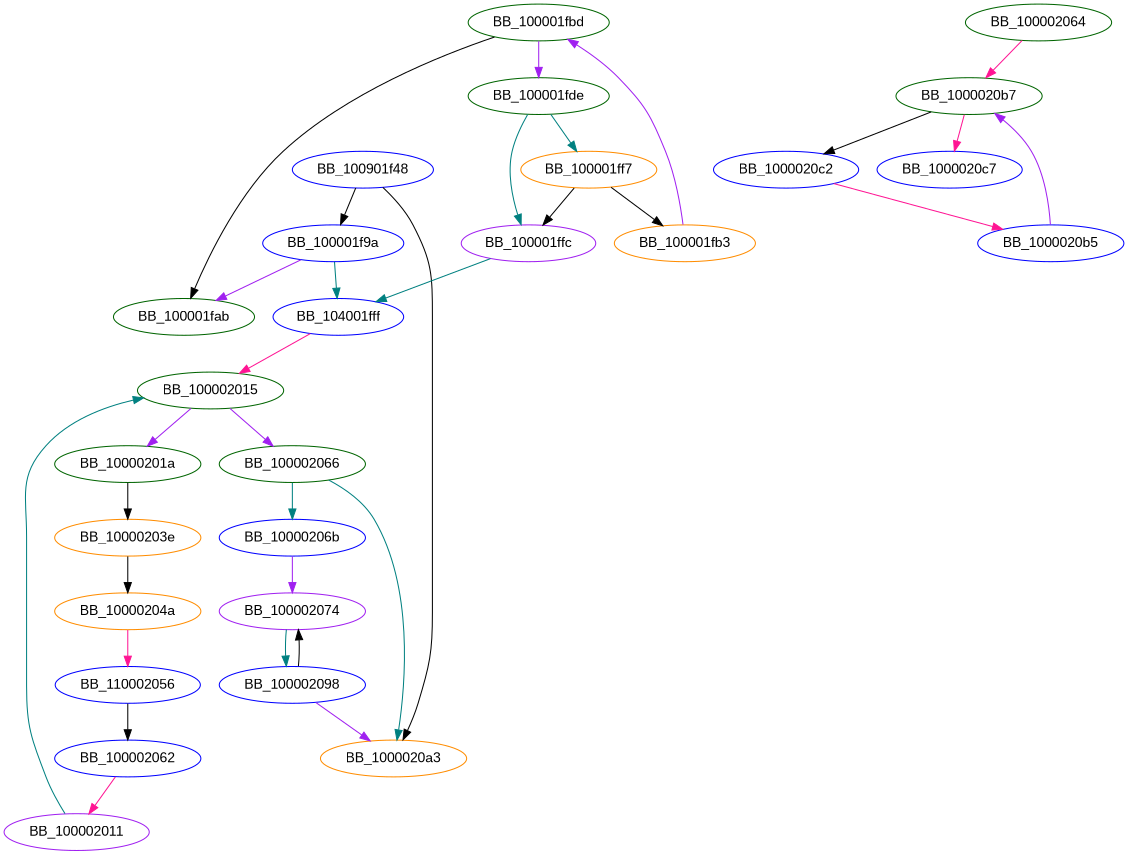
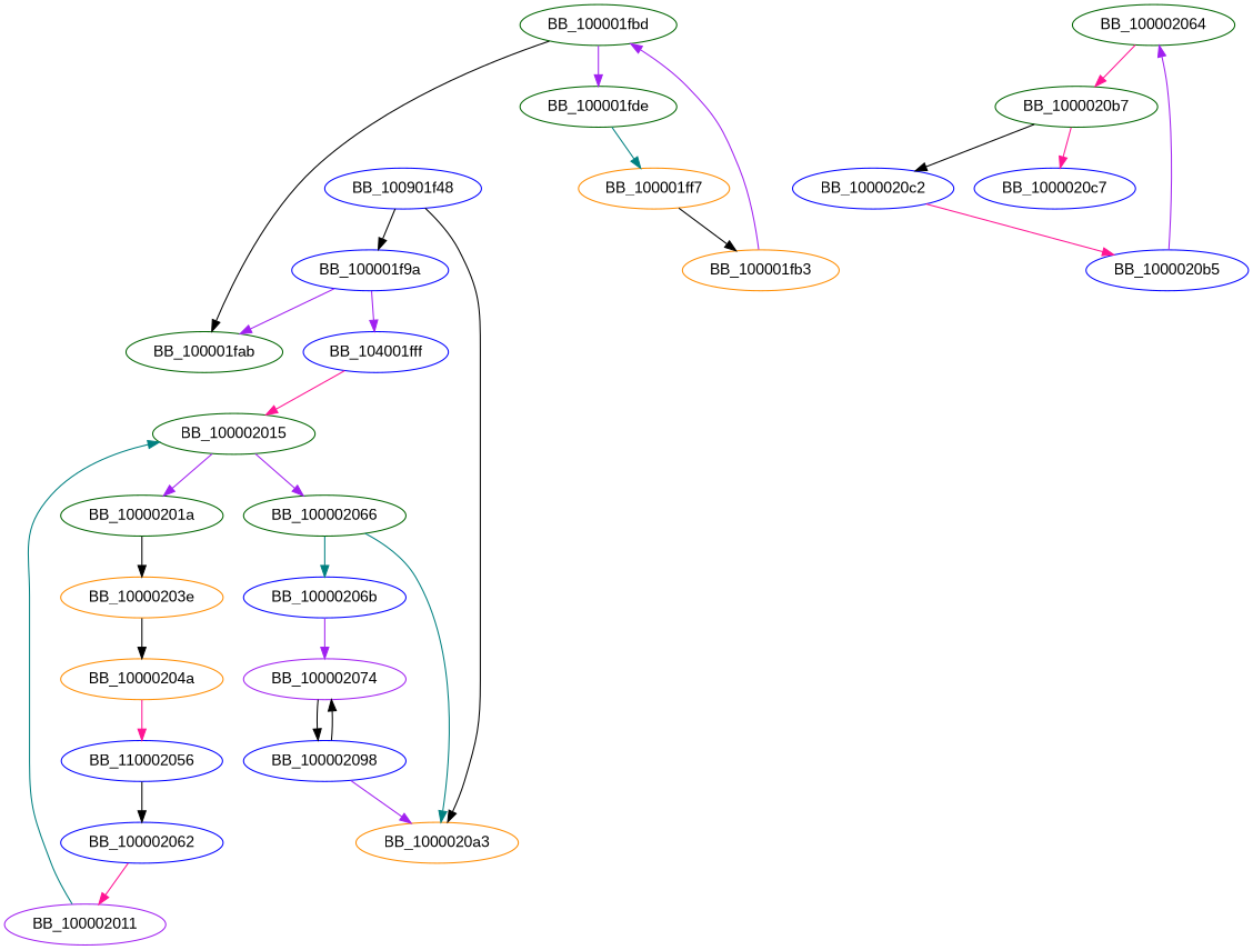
  digraph {
    fontname="Liberation Sans"
    node [color=blue fontname="Liberation Sans"]
    edge [color=black fontname="Liberation Sans"]
    n1 [label=BB_100901f48]
    BB_100001f9a
    BB_1000020a3 [color=darkorange]
    BB_100001fab [color=darkgreen]
    n5 [label=BB_104001fff]
    BB_100002015 [color=darkgreen]
    BB_100001fbd [color=darkgreen]
    BB_100001fde [color=darkgreen]
    BB_10000201a [color=darkgreen]
    BB_100002066 [color=darkgreen]
    BB_100001ff7 [color=darkorange]
-   BB_100001ffc [color=purple]
    BB_100001fb3 [color=darkorange]
    BB_10000203e [color=darkorange]
    BB_10000206b
    BB_100002011 [color=purple]
    BB_10000204a [color=darkorange]
    BB_100002074 [color=purple]
    n19 [label=BB_110002056]
    BB_100002062
    BB_100002064 [color=darkgreen]
    BB_1000020b7 [color=darkgreen]
    BB_1000020c2
    BB_1000020c7
    BB_1000020b5
    BB_100002098
    n1 -> BB_100001f9a
    n1 -> BB_1000020a3
    BB_100001f9a -> BB_100001fab [color=purple]
-   BB_100001f9a -> n5 [color=teal]
+   BB_100001f9a -> n5 [color=purple]
    n5 -> BB_100002015 [color=deeppink]
    BB_100002015 -> BB_10000201a [color=purple]
    BB_100002015 -> BB_100002066 [color=purple]
    BB_100001fbd -> BB_100001fab
    BB_100001fbd -> BB_100001fde [color=purple]
    BB_100001fde -> BB_100001ff7 [color=teal]
-   BB_100001fde -> BB_100001ffc [color=teal]
    BB_10000201a -> BB_10000203e
    BB_100002066 -> BB_1000020a3 [color=teal]
    BB_100002066 -> BB_10000206b [color=teal]
-   BB_100001ff7 -> BB_100001ffc
    BB_100001ff7 -> BB_100001fb3
-   BB_100001ffc -> n5 [color=teal]
    BB_100001fb3 -> BB_100001fbd [color=purple]
    BB_10000203e -> BB_10000204a
    BB_10000206b -> BB_100002074 [color=purple]
    BB_100002011 -> BB_100002015 [color=teal]
    BB_10000204a -> n19 [color=deeppink]
-   BB_100002074 -> BB_100002098 [color=teal]
+   BB_100002074 -> BB_100002098
    n19 -> BB_100002062
    BB_100002062 -> BB_100002011 [color=deeppink]
    BB_100002064 -> BB_1000020b7 [color=deeppink]
    BB_1000020b7 -> BB_1000020c2
    BB_1000020b7 -> BB_1000020c7 [color=deeppink]
    BB_1000020c2 -> BB_1000020b5 [color=deeppink]
-   BB_1000020b5 -> BB_1000020b7 [color=purple]
+   BB_1000020b5 -> BB_100002064 [color=purple]
    BB_100002098 -> BB_1000020a3 [color=purple]
    BB_100002098 -> BB_100002074
  }
